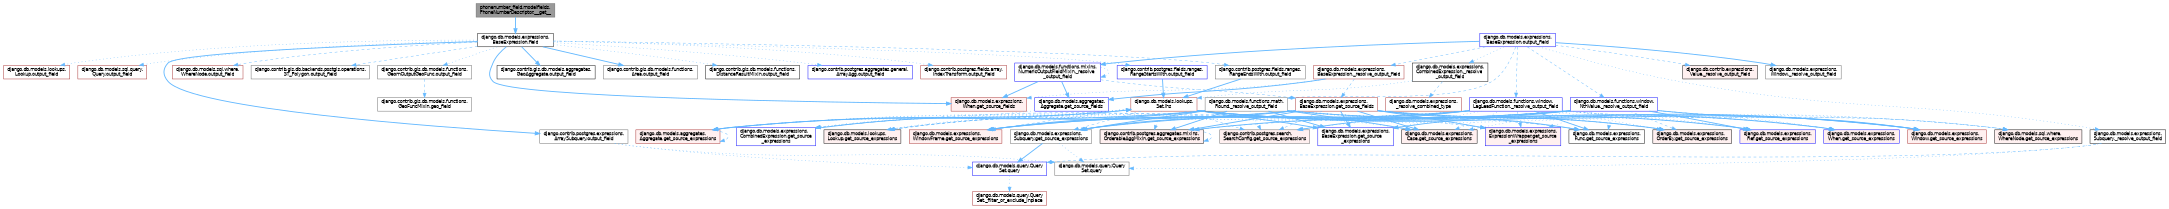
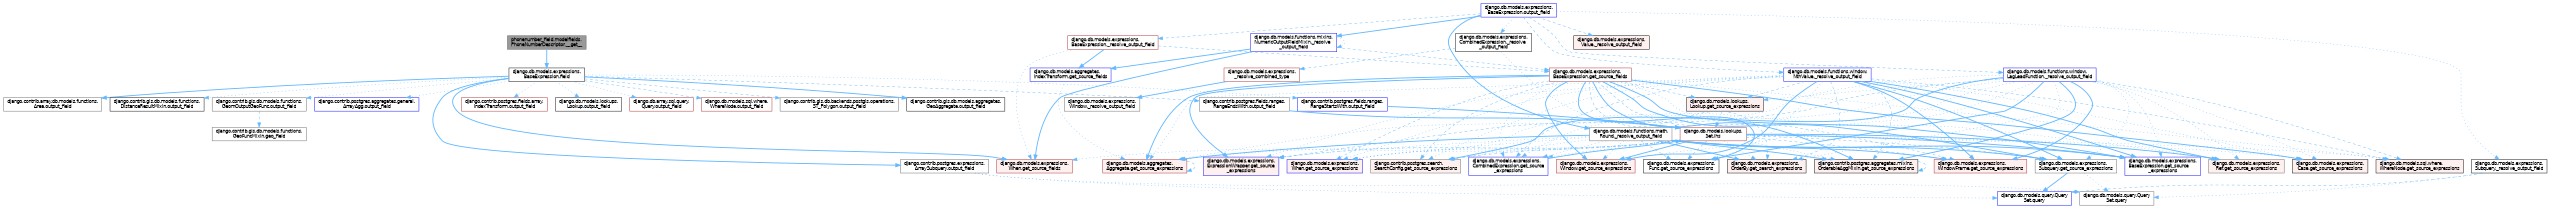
  digraph {
    rankdir=TB
    node [color=blue fillcolor=white fontname=Helvetica fontsize=10 shape=box style=filled]
    edge [color=steelblue1 fontname=Helvetica fontsize=10 labelfontname=Helvetica labelfontsize=10 style=dotted]
    n1 [color=gray40 fillcolor=grey60 fontcolor=black height=0.2 label="phonenumber_field.modelfields.\lPhoneNumberDescriptor.__get__" width=0.4]
    n2 [color=black height=0.2 label="django.db.models.expressions.\lBaseExpression.field" width=0.4]
    n3 [color=gray40 height=0.2 label="django.contrib.gis.db.backends.postgis.operations.\lST_Polygon.output_field" width=0.4]
    n4 [color=black height=0.2 label="django.contrib.gis.db.models.aggregates.\lGeoAggregate.output_field" width=0.4]
-   n5 [color=gray40 height=0.2 label="django.contrib.gis.db.models.functions.\lArea.output_field" width=0.4]
+   n5 [color=gray40 height=0.2 label="django.contrib.array.db.models.functions.\lArea.output_field" width=0.4]
    n6 [color=black height=0.2 label="django.contrib.gis.db.models.functions.\lDistanceResultMixin.output_field" width=0.4]
    n7 [color=gray40 height=0.2 label="django.contrib.gis.db.models.functions.\lGeomOutputGeoFunc.output_field" width=0.4]
    n8 [height=0.2 label="django.contrib.postgres.aggregates.general.\lArrayAgg.output_field" width=0.4]
    n9 [color=gray40 height=0.2 label="django.contrib.postgres.expressions.\lArraySubquery.output_field" width=0.4]
    n10 [color=brown height=0.2 label="django.contrib.postgres.fields.array.\lIndexTransform.output_field" width=0.4]
    n11 [color=gray40 height=0.2 label="django.contrib.postgres.fields.ranges.\lRangeEndsWith.output_field" width=0.4]
    n12 [height=0.2 label="django.contrib.postgres.fields.ranges.\lRangeStartsWith.output_field" width=0.4]
-   n13 [color=brown height=0.2 label="django.db.models.lookups.\lLookup.output_field" width=0.4]
-   n14 [color=brown height=0.2 label="django.db.models.sql.query.\lQuery.output_field" width=0.4]
+   n13 [color=black height=0.2 label="django.db.models.lookups.\lLookup.output_field" width=0.4]
+   n14 [color=brown height=0.2 label="django.db.array.sql.query.\lQuery.output_field" width=0.4]
    n15 [color=brown height=0.2 label="django.db.models.sql.where.\lWhereNode.output_field" width=0.4]
    n16 [color=brown fillcolor="#FFF0F0" height=0.2 label="django.db.models.expressions.\lWhen.get_source_fields" width=0.4]
    n17 [color=gray40 height=0.2 label="django.contrib.gis.db.models.functions.\lGeoFuncMixin.geo_field" width=0.4]
    n18 [height=0.2 label="django.db.models.query.Query\lSet.query" width=0.4]
    n19 [color=gray40 height=0.2 label="django.db.models.query.Query\lSet.query" width=0.4]
    n20 [color=brown height=0.2 label="django.db.models.lookups.\lSet.lhs" width=0.4]
    n21 [height=0.2 label="django.db.models.expressions.\lBaseExpression.output_field" width=0.4]
    n22 [color=brown height=0.2 label="django.db.models.expressions.\lBaseExpression._resolve_output_field" width=0.4]
    n23 [color=black height=0.2 label="django.db.models.expressions.\lCombinedExpression._resolve\l_output_field" width=0.4]
    n24 [color=black height=0.2 label="django.db.models.expressions.\lSubquery._resolve_output_field" width=0.4]
-   n25 [color=black fillcolor="#FFF0F0" height=0.2 label="django.db.contrib.expressions.\lValue._resolve_output_field" width=0.4]
+   n25 [color=black fillcolor="#FFF0F0" height=0.2 label="django.db.models.expressions.\lValue._resolve_output_field" width=0.4]
    n26 [color=gray40 height=0.2 label="django.db.models.expressions.\lWindow._resolve_output_field" width=0.4]
    n27 [color=gray40 height=0.2 label="django.db.models.functions.math.\lRound._resolve_output_field" width=0.4]
    n28 [height=0.2 label="django.db.models.functions.mixins.\lNumericOutputFieldMixin._resolve\l_output_field" width=0.4]
    n29 [height=0.2 label="django.db.models.functions.window.\lLagLeadFunction._resolve_output_field" width=0.4]
    n30 [height=0.2 label="django.db.models.functions.window.\lNthValue._resolve_output_field" width=0.4]
-   n31 [color=brown height=0.2 label="django.db.models.query.Query\lSet._filter_or_exclude_inplace" width=0.4]
    n32 [color=black fillcolor="#FFF0F0" height=0.2 label="django.contrib.postgres.aggregates.mixins.\lOrderableAggMixin.get_source_expressions" width=0.4]
    n33 [color=gray40 fillcolor="#FFF0F0" height=0.2 label="django.contrib.postgres.search.\lSearchConfig.get_source_expressions" width=0.4]
    n34 [color=brown fillcolor="#FFF0F0" height=0.2 label="django.db.models.aggregates.\lAggregate.get_source_expressions" width=0.4]
    n35 [height=0.2 label="django.db.models.expressions.\lBaseExpression.get_source\l_expressions" width=0.4]
    n36 [color=black fillcolor="#FFF0F0" height=0.2 label="django.db.models.expressions.\lCase.get_source_expressions" width=0.4]
    n37 [height=0.2 label="django.db.models.expressions.\lCombinedExpression.get_source\l_expressions" width=0.4]
    n38 [fillcolor="#FFF0F0" height=0.2 label="django.db.models.expressions.\lExpressionWrapper.get_source\l_expressions" width=0.4]
    n39 [color=black height=0.2 label="django.db.models.expressions.\lFunc.get_source_expressions" width=0.4]
-   n40 [color=black fillcolor="#FFF0F0" height=0.2 label="django.db.models.expressions.\lOrderBy.get_source_expressions" width=0.4]
-   n41 [fillcolor="#FFF0F0" height=0.2 label="django.db.models.expressions.\lRef.get_source_expressions" width=0.4]
+   n40 [color=black fillcolor="#FFF0F0" height=0.2 label="django.db.models.expressions.\lOrderBy.get_search_expressions" width=0.4]
+   n41 [color=gray40 fillcolor="#FFF0F0" height=0.2 label="django.db.models.expressions.\lRef.get_source_expressions" width=0.4]
    n42 [color=gray40 height=0.2 label="django.db.models.expressions.\lSubquery.get_source_expressions" width=0.4]
    n43 [fillcolor="#FFF0F0" height=0.2 label="django.db.models.expressions.\lWhen.get_source_expressions" width=0.4]
    n44 [color=brown fillcolor="#FFF0F0" height=0.2 label="django.db.models.expressions.\lWindow.get_source_expressions" width=0.4]
    n45 [color=brown fillcolor="#FFF0F0" height=0.2 label="django.db.models.expressions.\lWindowFrame.get_source_expressions" width=0.4]
    n46 [color=black fillcolor="#FFF0F0" height=0.2 label="django.db.models.lookups.\lLookup.get_source_expressions" width=0.4]
    n47 [color=black fillcolor="#FFF0F0" height=0.2 label="django.db.models.sql.where.\lWhereNode.get_source_expressions" width=0.4]
-   n48 [height=0.2 label="django.db.models.aggregates.\lAggregate.get_source_fields" width=0.4]
+   n48 [height=0.2 label="django.db.models.aggregates.\lIndexTransform.get_source_fields" width=0.4]
    n49 [color=brown height=0.2 label="django.db.models.expressions.\lBaseExpression.get_source_fields" width=0.4]
    n50 [color=brown height=0.2 label="django.db.models.expressions.\l_resolve_combined_type" width=0.4]
    n1 -> n2 [style=bold]
    n2 -> n3 [style=dashed]
    n2 -> n4 [style=bold]
    n2 -> n5 [style=bold]
    n2 -> n6
    n2 -> n7
    n2 -> n8
    n2 -> n9 [style=bold]
    n2 -> n10
    n2 -> n11 [style=dashed]
    n2 -> n12
    n2 -> n13
    n2 -> n14
    n2 -> n15 [style=dashed]
    n2 -> n16 [style=bold]
    n7 -> n17 [style=dashed]
    n9 -> n18
    n9 -> n19
    n11 -> n20 [style=bold]
    n12 -> n20 [style=bold]
-   n18 -> n31
    n20 -> n32
    n20 -> n33 [style=dashed]
    n20 -> n34
    n20 -> n35 [style=bold]
    n20 -> n36
    n20 -> n37
    n20 -> n38 [style=dashed]
    n20 -> n39 [style=dashed]
    n20 -> n40
    n20 -> n41 [style=bold]
    n20 -> n42 [style=dashed]
-   n20 -> n43 [style=bold]
+   n20 -> n43
    n20 -> n44 [style=bold]
    n20 -> n45 [style=dashed]
-   n20 -> n46
+   n20 -> n16
    n20 -> n47
    n21 -> n22 [style=dashed]
    n21 -> n23
    n21 -> n24
    n21 -> n25 [style=dashed]
-   n21 -> n26 [style=bold]
-   n21 -> n27 [style=dashed]
+   n50 -> n26 [style=bold]
+   n21 -> n27 [style=bold]
    n21 -> n28 [style=bold]
    n21 -> n29 [style=dashed]
    n21 -> n30 [style=dashed]
    n22 -> n16
    n22 -> n48 [style=bold]
    n22 -> n49 [style=dashed]
    n23 -> n20
    n23 -> n50 [style=dashed]
    n24 -> n18 [style=dashed]
    n24 -> n19
    n27 -> n32 [style=bold]
    n27 -> n33
    n27 -> n34 [style=bold]
    n27 -> n35 [style=bold]
-   n27 -> n36 [style=bold]
    n27 -> n37
    n27 -> n38
    n27 -> n39 [style=dashed]
    n27 -> n40 [style=bold]
-   n27 -> n41
    n27 -> n42 [style=bold]
    n27 -> n43
    n27 -> n44
    n27 -> n45 [style=bold]
-   n27 -> n46
    n28 -> n16 [style=bold]
    n28 -> n28
    n28 -> n48 [style=bold]
    n28 -> n49 [style=dashed]
    n29 -> n32 [style=bold]
    n29 -> n33 [style=bold]
    n29 -> n34
    n29 -> n35
    n29 -> n36
    n29 -> n37
    n29 -> n38 [style=dashed]
    n29 -> n39 [style=bold]
    n29 -> n40
    n29 -> n41
    n29 -> n42
    n29 -> n43
    n29 -> n44
    n29 -> n45 [style=bold]
    n29 -> n46
    n29 -> n47 [style=dashed]
    n30 -> n32 [style=dashed]
    n30 -> n33
    n30 -> n34
    n30 -> n35 [style=bold]
    n30 -> n36
    n30 -> n37 [style=dashed]
    n30 -> n38
    n30 -> n39
    n30 -> n40 [style=dashed]
    n30 -> n41 [style=bold]
    n30 -> n42 [style=bold]
    n30 -> n43
    n30 -> n44 [style=bold]
    n30 -> n45 [style=bold]
    n30 -> n46 [style=dashed]
    n30 -> n47 [style=dashed]
    n32 -> n32 [style=dashed]
    n34 -> n34 [style=dashed]
    n37 -> n20 [style=bold]
    n42 -> n18 [style=bold]
    n42 -> n19
    n46 -> n20 [style=dashed]
    n48 -> n34
    n49 -> n32 [style=bold]
    n49 -> n33 [style=dashed]
    n49 -> n34 [style=bold]
    n49 -> n35 [style=bold]
    n49 -> n36 [style=bold]
    n49 -> n37
    n49 -> n38 [style=bold]
    n49 -> n39 [style=bold]
    n49 -> n40 [style=dashed]
    n49 -> n41
    n49 -> n42 [style=bold]
    n49 -> n43 [style=dashed]
    n49 -> n44 [style=bold]
    n49 -> n45 [style=dashed]
    n49 -> n46 [style=dashed]
    n49 -> n47
  }
